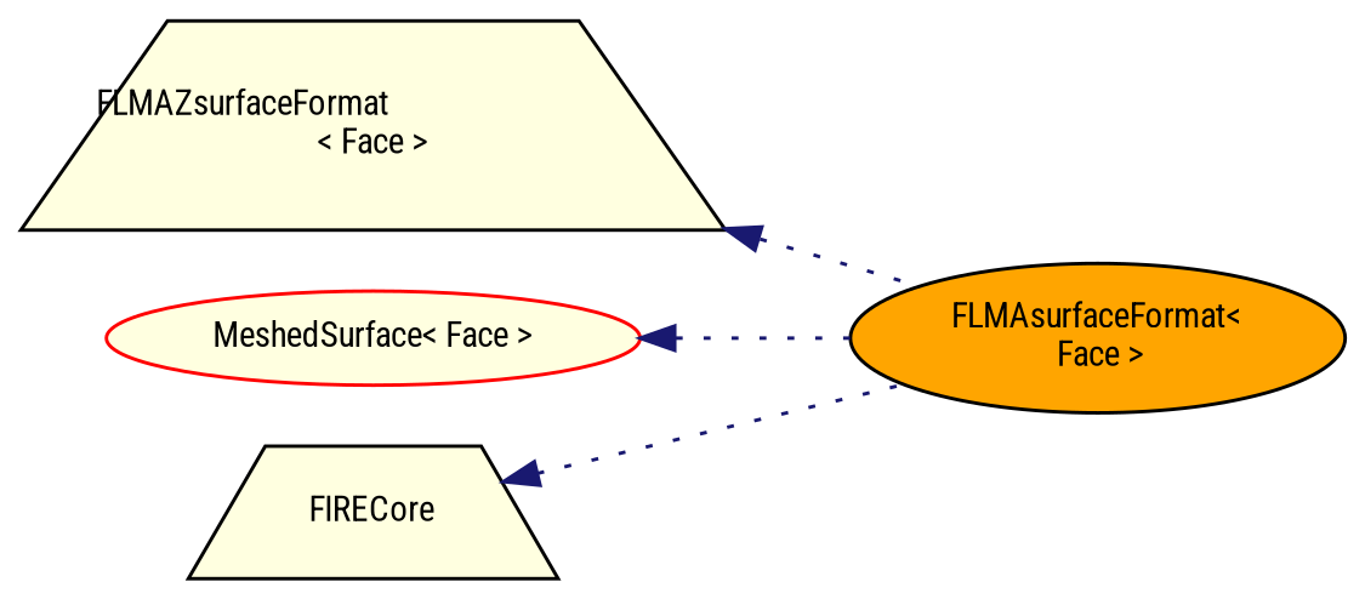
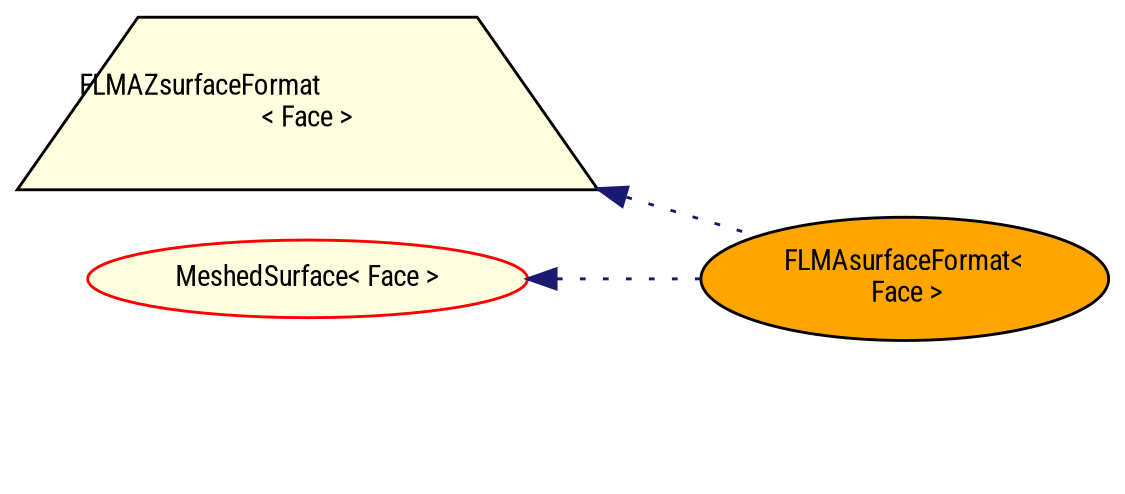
  digraph {
    fontname="Roboto Condensed"
    rankdir=LR
    node [color=black fillcolor=lightyellow fontname="Roboto Condensed" fontsize=10 shape=ellipse style=filled]
    edge [color=midnightblue dir=back fontname="Roboto Condensed" fontsize=10 labelfontname=Helvetica labelfontsize=10 style=dotted]
    n1 [fillcolor=orange fontcolor=black height=0.2 label="FLMAsurfaceFormat\<\l Face \>" width=0.4]
    n2 [height=0.2 label="FLMAZsurfaceFormat\l\< Face \>" shape=trapezium width=0.4]
    n3 [color=red height=0.2 label="MeshedSurface\< Face \>" width=0.4]
-   n4 [height=0.2 label=FIRECore shape=trapezium width=0.4]
    n2 -> n1
    n3 -> n1
-   n4 -> n1
  }
